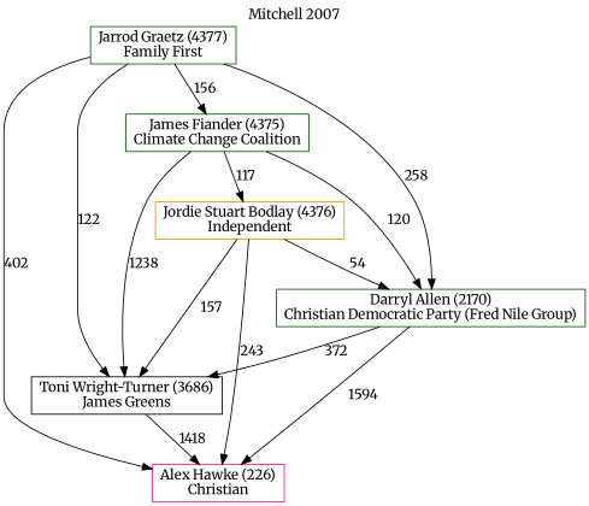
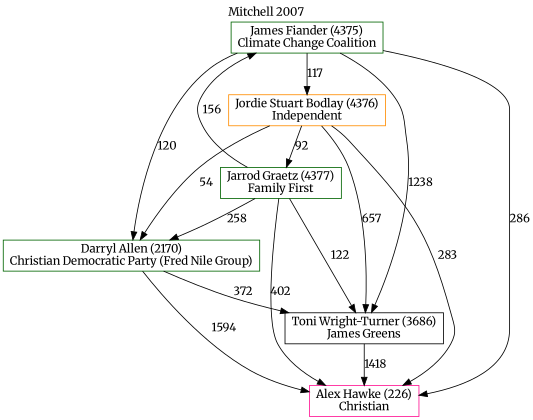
  digraph {
    fontname=Merriweather
    label="Mitchell 2007"
    labelloc=t
    mclimit=10
    node [color=darkgreen fontname=Merriweather shape=box]
    edge [fontname=Merriweather]
    n1 [color=deeppink label="Alex Hawke (226)\nChristian"]
    n2 [color=black label="Toni Wright-Turner (3686)\nJames Greens"]
    n3 [label="Darryl Allen (2170)\nChristian Democratic Party (Fred Nile Group)"]
    n4 [label="James Fiander (4375)\nClimate Change Coalition"]
    n5 [color=darkorange label="Jordie Stuart Bodlay (4376)\nIndependent"]
    n6 [label="Jarrod Graetz (4377)\nFamily First"]
    n2 -> n1 [label=1418]
    n3 -> n1 [label=1594]
    n3 -> n2 [label=372]
+   n4 -> n1 [label=286]
    n4 -> n2 [label=1238]
    n4 -> n3 [label=120]
    n4 -> n5 [label=117]
-   n5 -> n1 [label=243]
-   n5 -> n2 [label=157]
+   n5 -> n1 [label=283]
+   n5 -> n2 [label=657]
    n5 -> n3 [label=54]
+   n5 -> n6 [label=92]
    n6 -> n1 [label=402]
    n6 -> n2 [label=122]
    n6 -> n3 [label=258]
    n6 -> n4 [label=156]
  }
